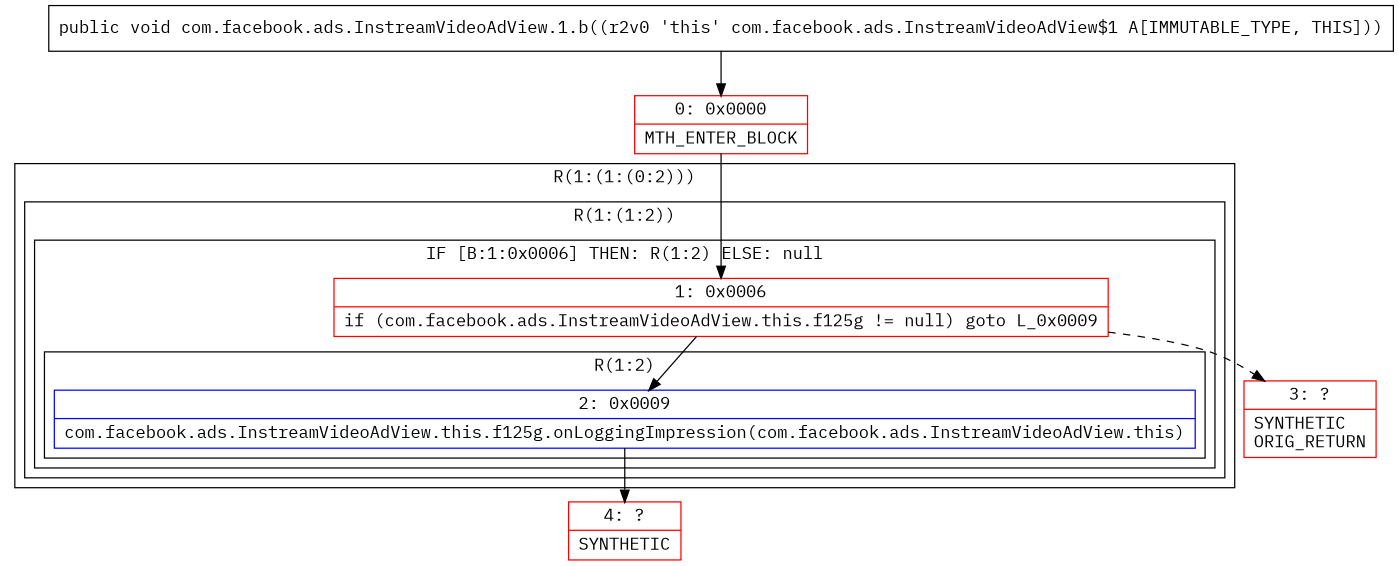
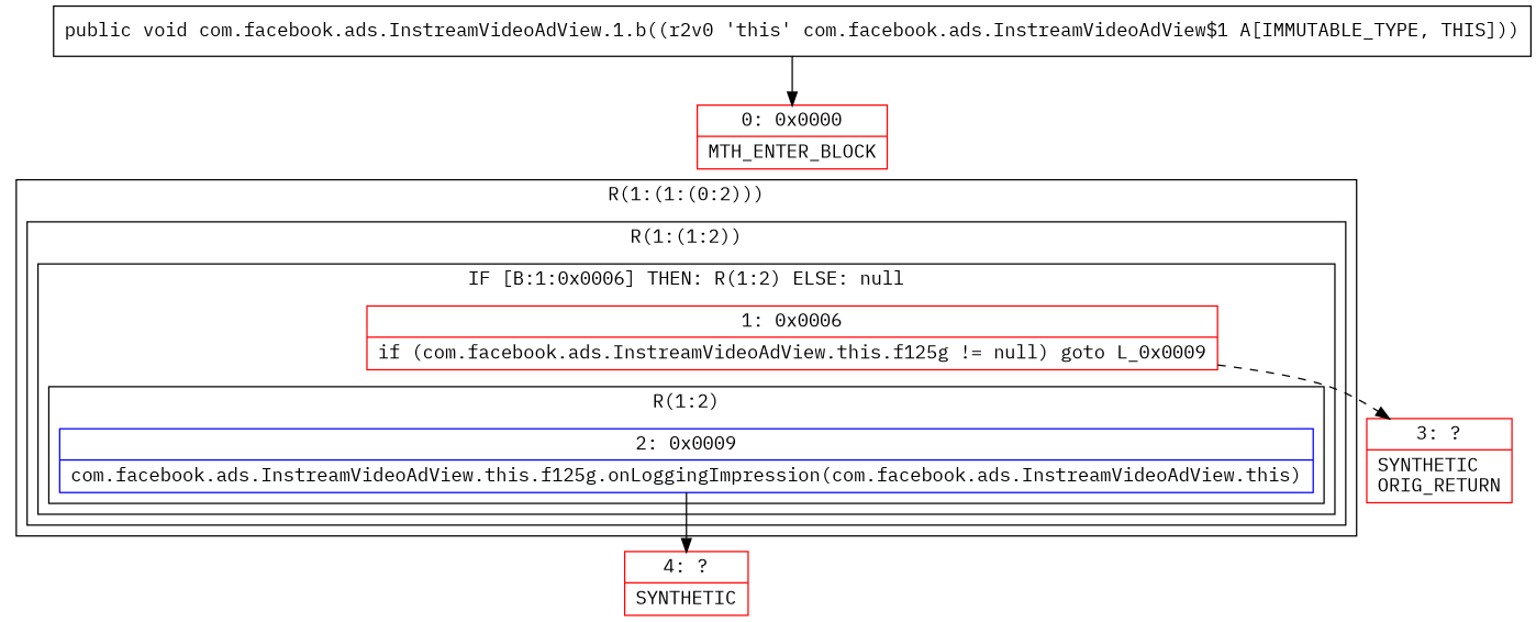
  digraph {
    fontname="IBM Plex Mono"
    node [color=red fontname="IBM Plex Mono" shape=record]
    edge [fontname="IBM Plex Mono"]
    n1 [color=blue label="{2\:\ 0x0009|com.facebook.ads.InstreamVideoAdView.this.f125g.onLoggingImpression(com.facebook.ads.InstreamVideoAdView.this)\l}"]
    n2 [label="{1\:\ 0x0006|if (com.facebook.ads.InstreamVideoAdView.this.f125g != null) goto L_0x0009\l}"]
    n3 [label="{4\:\ ?|SYNTHETIC\l}"]
    n4 [label="{3\:\ ?|SYNTHETIC\lORIG_RETURN\l}"]
    n5 [label="{0\:\ 0x0000|MTH_ENTER_BLOCK\l}"]
    n6 [label="{public void com.facebook.ads.InstreamVideoAdView.1.b((r2v0 'this' com.facebook.ads.InstreamVideoAdView$1 A[IMMUTABLE_TYPE, THIS])) }" color=""]
    subgraph cluster_1 {
      label="R(1:(1:(0:2)))"
      subgraph cluster_2 {
        label="R(1:(1:2))"
        subgraph cluster_3 {
          label="IF [B:1:0x0006] THEN: R(1:2) ELSE: null"
          n2
          subgraph cluster_4 {
            label="R(1:2)"
            n1
          }
        }
      }
    }
    n1 -> n3
-   n2 -> n1
    n2 -> n4 [style=dashed]
-   n5 -> n2
    n6 -> n5
  }
